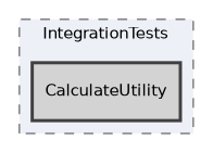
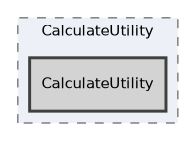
  digraph {
    compound=true
    n1 [color=grey25 fillcolor=lightgrey fontname=Helvetica fontsize=10 label=CalculateUtility shape=box style="filled,bold,"]
    subgraph cluster_1 {
      bgcolor="#edf0f7"
      fontname=Helvetica
      fontsize=10
-     label=IntegrationTests
+     label=CalculateUtility
      pencolor=grey50
      style="filled,dashed,"
      n1
    }
  }
